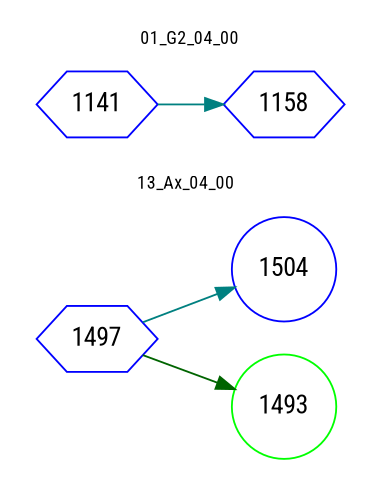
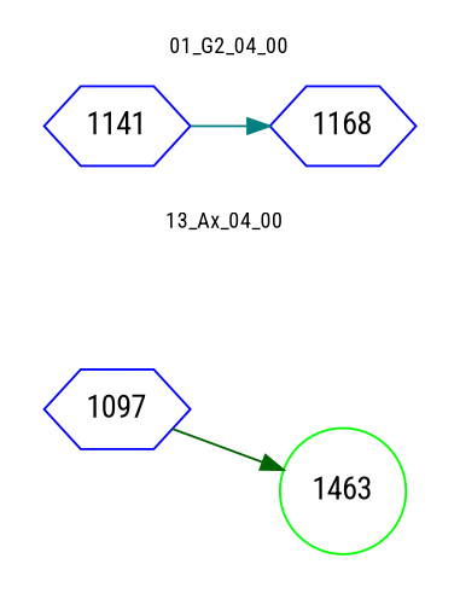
  digraph {
    fontname="Roboto Condensed"
    rankdir=LR
    node [color=blue fontname="Roboto Condensed" shape=hexagon]
    edge [color=teal fontname="Roboto Condensed"]
-   n1 [label=1497]
-   n2 [color=green label=1493 shape=circle]
-   n3 [label=1504 shape=circle]
+   n1 [label=1097]
+   n2 [color=green label=1463 shape=circle]
    n4 [label=1141]
-   n5 [label=1158]
+   n5 [label=1168]
    subgraph cluster_1 {
      color=white
      fontsize=10
      label="13_Ax_04_00"
      n1
      n2
-     n3
    }
    subgraph cluster_2 {
      color=white
      fontsize=10
      label="01_G2_04_00"
      n4
      n5
    }
    n1 -> n2 [color=darkgreen]
-   n1 -> n3
    n4 -> n5
  }
